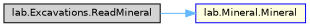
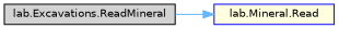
  digraph {
    rankdir=LR
    node [fontname=Helvetica fontsize=10 shape=box style=filled]
    n1 [color=black fillcolor=lightgrey fontcolor=black height=0.2 label="lab.Excavations.ReadMineral" width=0.4]
-   n2 [color=blue fillcolor=lightyellow height=0.2 label="lab.Mineral.Mineral" width=0.4]
+   n2 [color=blue fillcolor=lightyellow height=0.2 label="lab.Mineral.Read" width=0.4]
    n1 -> n2 [color=steelblue1 fontname=Helvetica fontsize=10 labelfontname=Helvetica labelfontsize=10 style=solid]
  }
